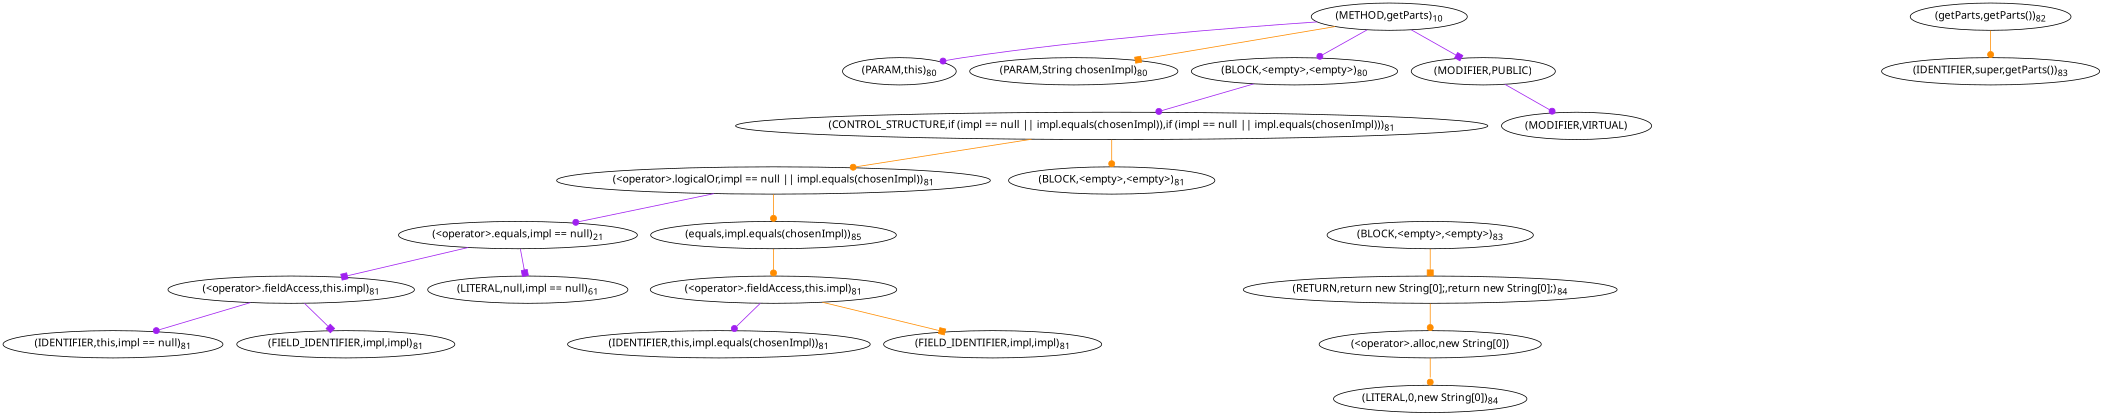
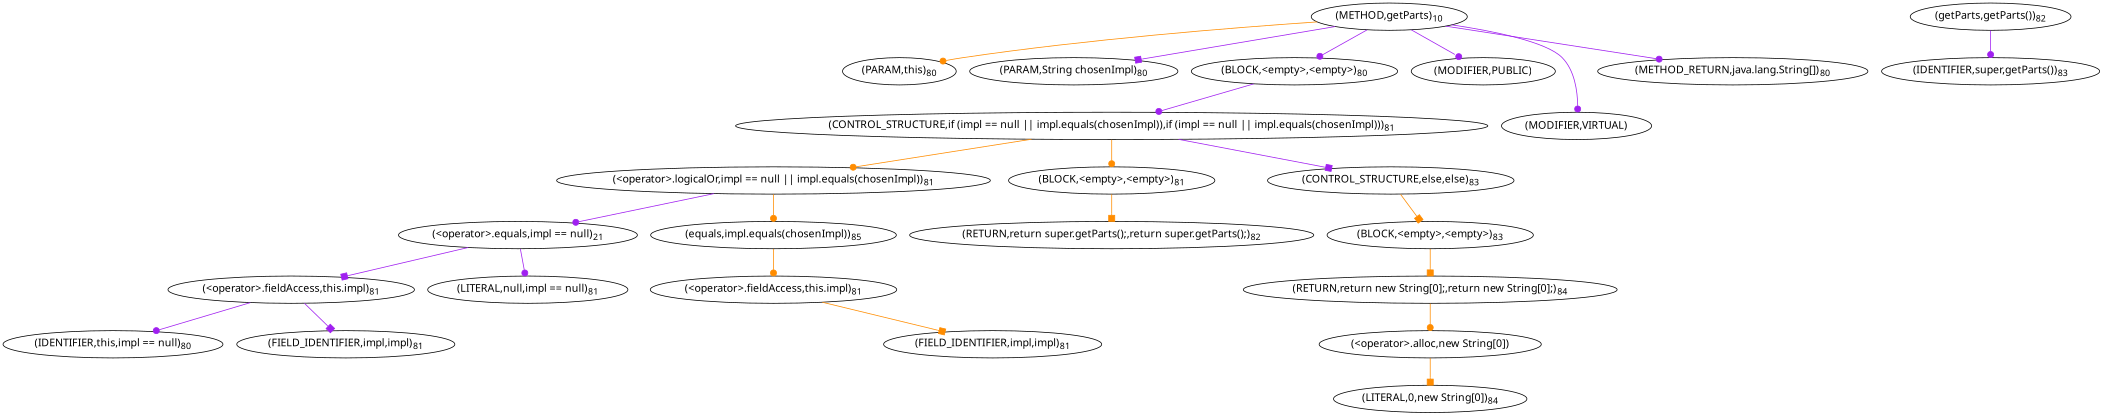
  digraph {
    fontname="Noto Sans"
    node [fontname="Noto Sans"]
    edge [arrowhead=dot color=purple fontname="Noto Sans"]
    n1 [label=<(METHOD,getParts)<SUB>10</SUB>>]
    n2 [label=<(PARAM,this)<SUB>80</SUB>>]
    n3 [label=<(PARAM,String chosenImpl)<SUB>80</SUB>>]
    n4 [label=<(BLOCK,&lt;empty&gt;,&lt;empty&gt;)<SUB>80</SUB>>]
    n5 [label=<(MODIFIER,PUBLIC)>]
    n6 [label=<(MODIFIER,VIRTUAL)>]
+   n7 [label=<(METHOD_RETURN,java.lang.String[])<SUB>80</SUB>>]
    n8 [label=<(CONTROL_STRUCTURE,if (impl == null || impl.equals(chosenImpl)),if (impl == null || impl.equals(chosenImpl)))<SUB>81</SUB>>]
    n9 [label=<(&lt;operator&gt;.logicalOr,impl == null || impl.equals(chosenImpl))<SUB>81</SUB>>]
    n10 [label=<(BLOCK,&lt;empty&gt;,&lt;empty&gt;)<SUB>81</SUB>>]
+   n11 [label=<(CONTROL_STRUCTURE,else,else)<SUB>83</SUB>>]
    n12 [label=<(&lt;operator&gt;.equals,impl == null)<SUB>21</SUB>>]
    n13 [label=<(equals,impl.equals(chosenImpl))<SUB>85</SUB>>]
+   n14 [label=<(RETURN,return super.getParts();,return super.getParts();)<SUB>82</SUB>>]
    n15 [label=<(BLOCK,&lt;empty&gt;,&lt;empty&gt;)<SUB>83</SUB>>]
    n16 [label=<(&lt;operator&gt;.fieldAccess,this.impl)<SUB>81</SUB>>]
-   n17 [label=<(LITERAL,null,impl == null)<SUB>61</SUB>>]
+   n17 [label=<(LITERAL,null,impl == null)<SUB>81</SUB>>]
    n18 [label=<(&lt;operator&gt;.fieldAccess,this.impl)<SUB>81</SUB>>]
-   n19 [label=<(IDENTIFIER,this,impl == null)<SUB>81</SUB>>]
+   n19 [label=<(IDENTIFIER,this,impl == null)<SUB>80</SUB>>]
    n20 [label=<(FIELD_IDENTIFIER,impl,impl)<SUB>81</SUB>>]
-   n21 [label=<(IDENTIFIER,this,impl.equals(chosenImpl))<SUB>81</SUB>>]
    n22 [label=<(FIELD_IDENTIFIER,impl,impl)<SUB>81</SUB>>]
    n23 [label=<(getParts,getParts())<SUB>82</SUB>>]
    n24 [label=<(IDENTIFIER,super,getParts())<SUB>83</SUB>>]
    n25 [label=<(RETURN,return new String[0];,return new String[0];)<SUB>84</SUB>>]
    n26 [label=<(&lt;operator&gt;.alloc,new String[0])>]
    n27 [label=<(LITERAL,0,new String[0])<SUB>84</SUB>>]
-   n1 -> n2
-   n1 -> n3 [arrowhead=box color=darkorange]
+   n1 -> n2 [color=darkorange]
+   n1 -> n3 [arrowhead=box]
    n1 -> n4
-   n1 -> n5 [arrowhead=box]
-   n5 -> n6
+   n1 -> n5
+   n1 -> n6
+   n1 -> n7
    n4 -> n8
    n8 -> n9 [color=darkorange]
    n8 -> n10 [color=darkorange]
+   n8 -> n11 [arrowhead=box]
    n9 -> n12
    n9 -> n13 [color=darkorange]
+   n10 -> n14 [arrowhead=box color=darkorange]
+   n11 -> n15 [arrowhead=box color=darkorange]
    n12 -> n16 [arrowhead=box]
-   n12 -> n17 [arrowhead=box]
+   n12 -> n17
    n13 -> n18 [color=darkorange]
    n15 -> n25 [arrowhead=box color=darkorange]
    n16 -> n19
    n16 -> n20 [arrowhead=box]
-   n18 -> n21
    n18 -> n22 [arrowhead=box color=darkorange]
-   n23 -> n24 [color=darkorange]
+   n23 -> n24
    n25 -> n26 [color=darkorange]
-   n26 -> n27 [color=darkorange]
+   n26 -> n27 [arrowhead=box color=darkorange]
  }
